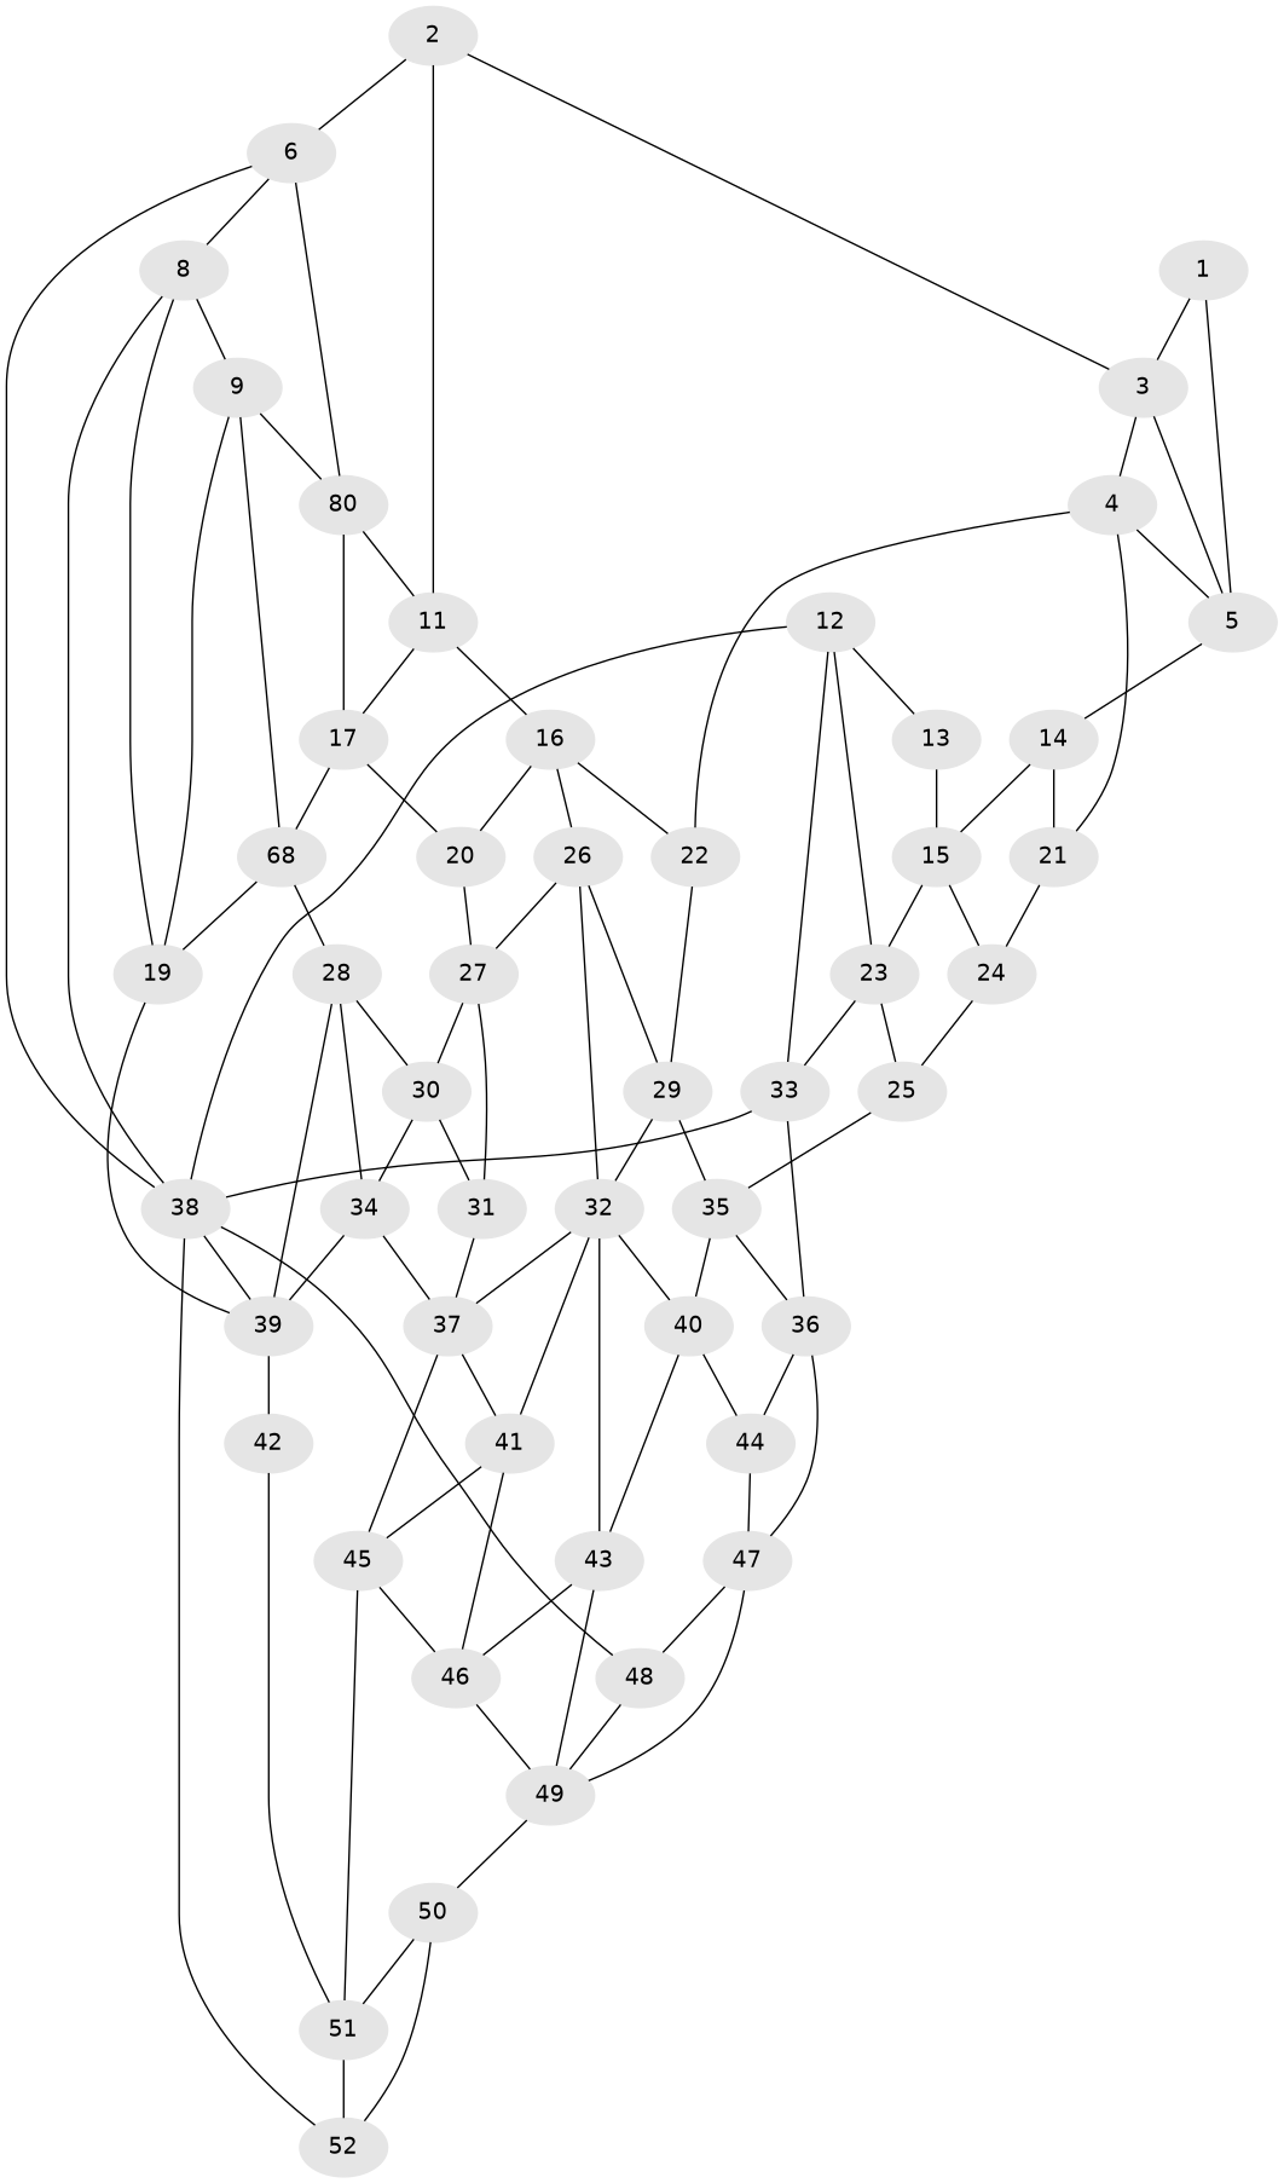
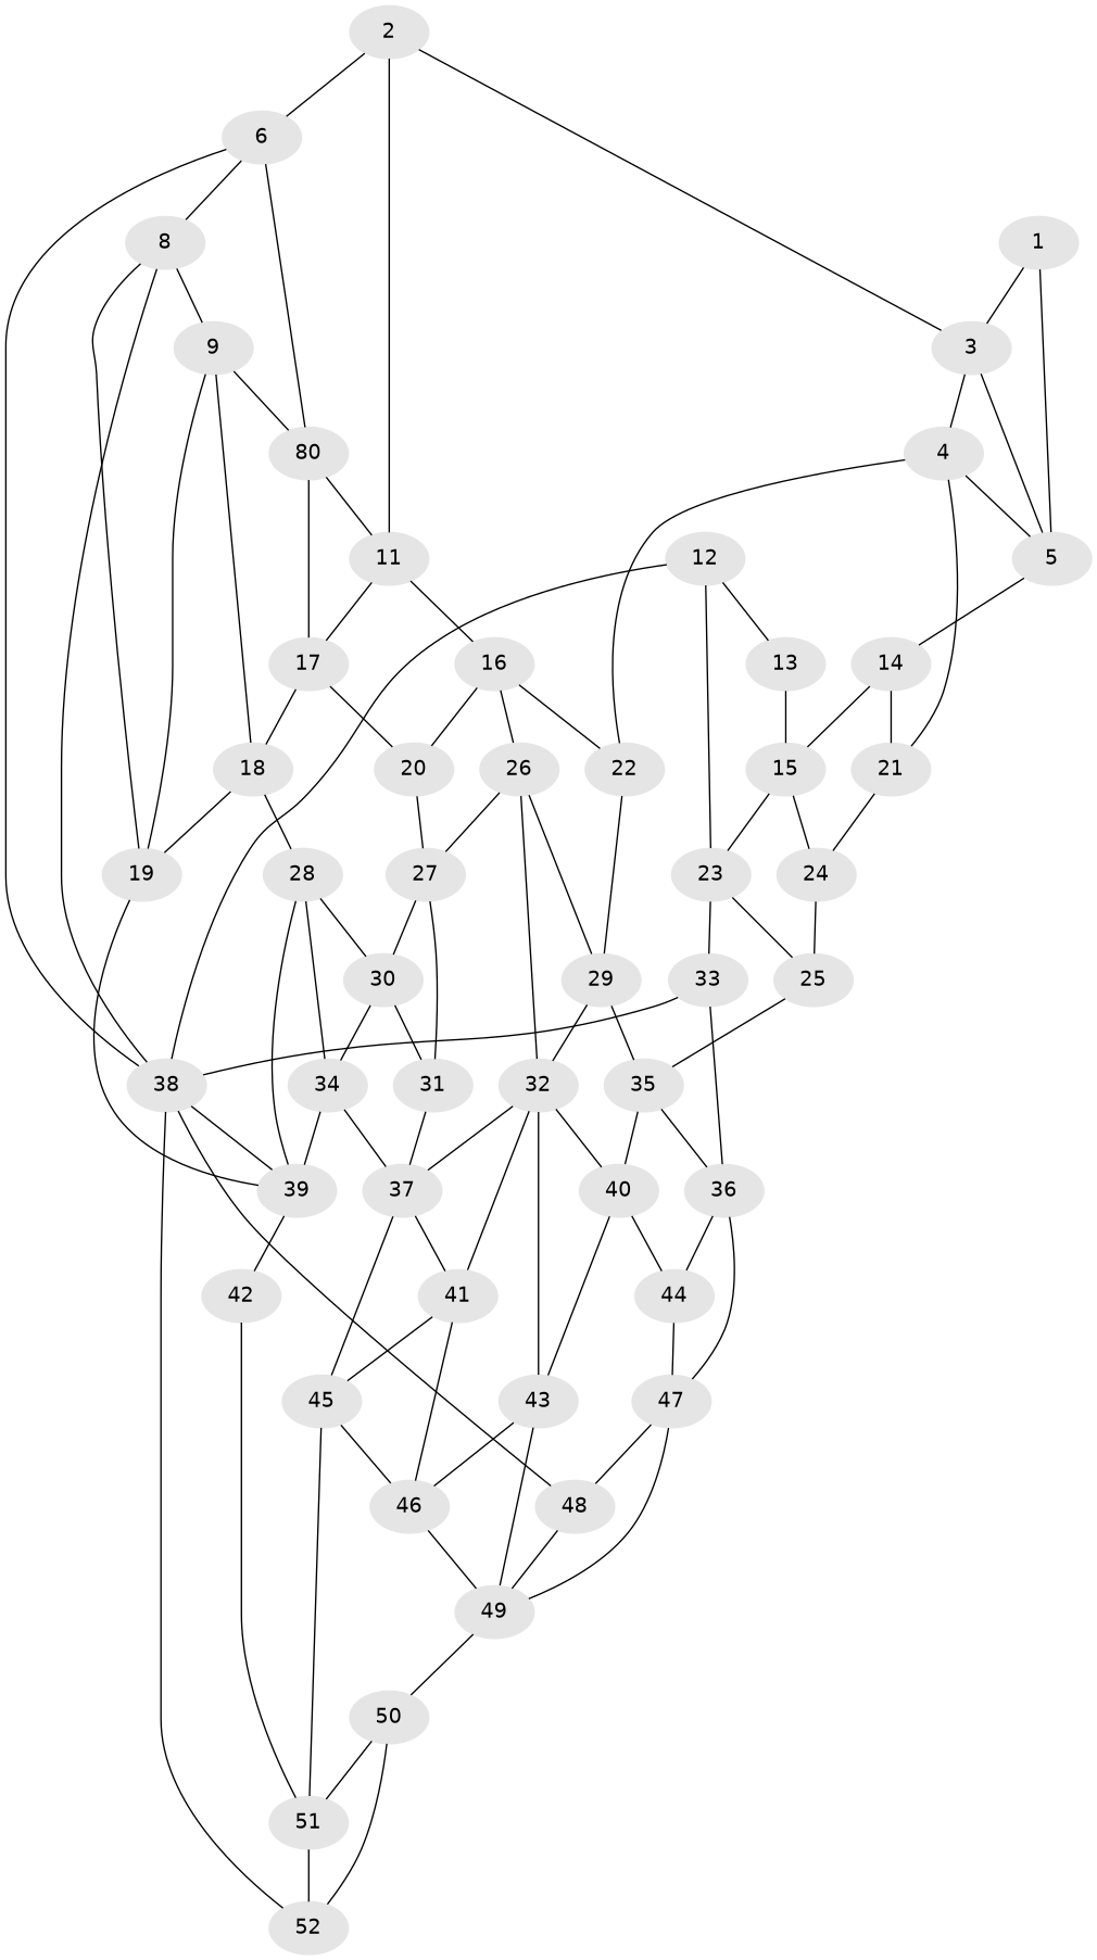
  graph {
    fontname="DejaVu Sans"
    node [color=gray90 fontname="DejaVu Sans" style=filled]
    edge [fontname="DejaVu Sans" weight=1.0]
    1
    3
    5
    4
    14
    2
    6
    11
    8
    n10 [label=80]
    38
    17
    16
    21
    22
    24
    29
    15
    9
    19
    39
    48
    52
-   18 [label=68]
+   18
    28
    20
    26
    12
    13
    23
    33
    25
    36
    27
    32
    30
    34
    42
    31
    35
    40
    37
    41
    43
    45
    44
    46
    49
    47
    51
    50
    1 -- 3
    1 -- 5
    3 -- 5
    3 -- 4
    5 -- 14
    4 -- 5
    4 -- 21
    4 -- 22
    14 -- 21
    14 -- 15
    2 -- 3
    2 -- 6
    2 -- 11
    6 -- 8
    6 -- n10
    6 -- 38
    11 -- 17
    11 -- 16
    8 -- 38
    8 -- 9
    8 -- 19
    n10 -- 11
    n10 -- 17
    38 -- 39
    38 -- 48
    38 -- 52
    17 -- 18
    17 -- 20
    16 -- 22
    16 -- 20
    16 -- 26
    21 -- 24
    22 -- 29
    24 -- 25
    29 -- 32
    29 -- 35
    15 -- 24
    15 -- 23
    9 -- n10
    9 -- 19
    9 -- 18
    19 -- 39
    39 -- 42 [weight=2.0]
    48 -- 49
    18 -- 19
    18 -- 28
    28 -- 39
    28 -- 30
    28 -- 34
    20 -- 27
    26 -- 29
    26 -- 27
    26 -- 32
    12 -- 38
    12 -- 13
    12 -- 23
-   12 -- 33
    13 -- 15
    23 -- 33
    23 -- 25
    33 -- 38
    33 -- 36
    25 -- 35
    36 -- 44
    36 -- 47
    27 -- 30
    27 -- 31
    32 -- 40
    32 -- 37
    32 -- 41
    32 -- 43
    30 -- 34
    30 -- 31
    34 -- 39
    34 -- 37
    42 -- 51
    31 -- 37
    35 -- 36
    35 -- 40
    40 -- 43
    40 -- 44
    37 -- 41
    37 -- 45
    41 -- 45
    41 -- 46
    43 -- 46
    43 -- 49
    45 -- 46
    45 -- 51
    44 -- 47
    46 -- 49
    49 -- 50
    47 -- 48
    47 -- 49
    51 -- 52
    50 -- 52
    50 -- 51
  }
